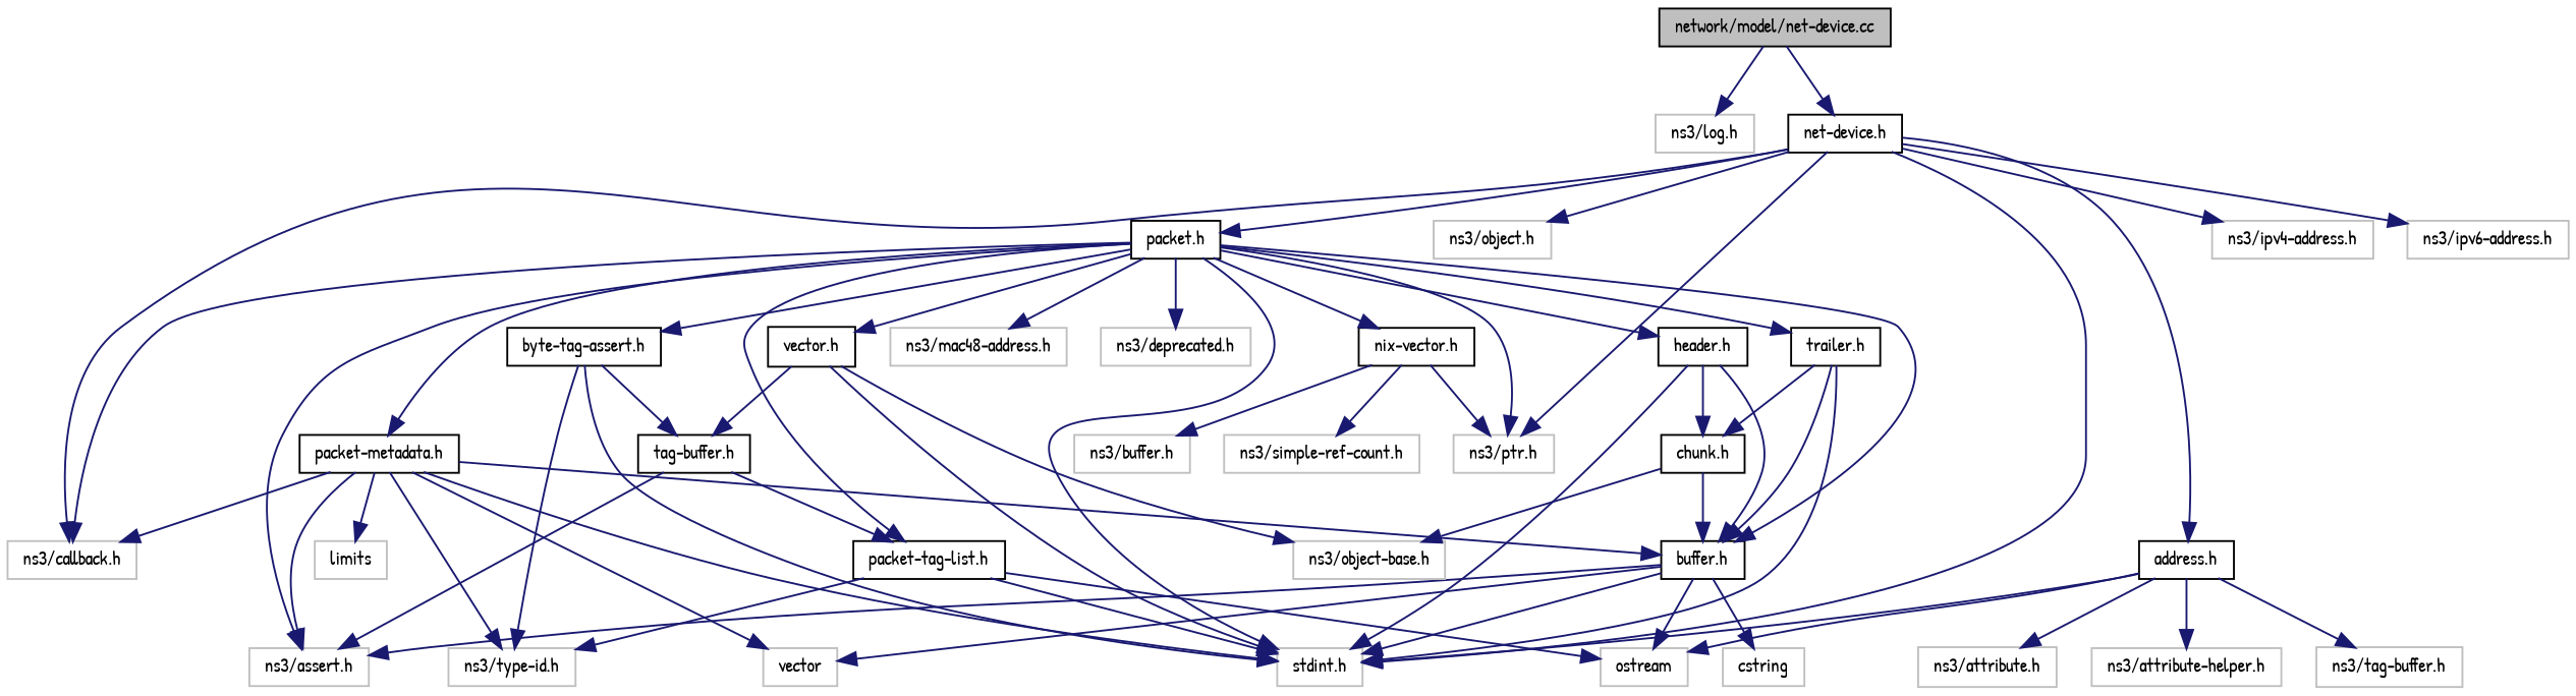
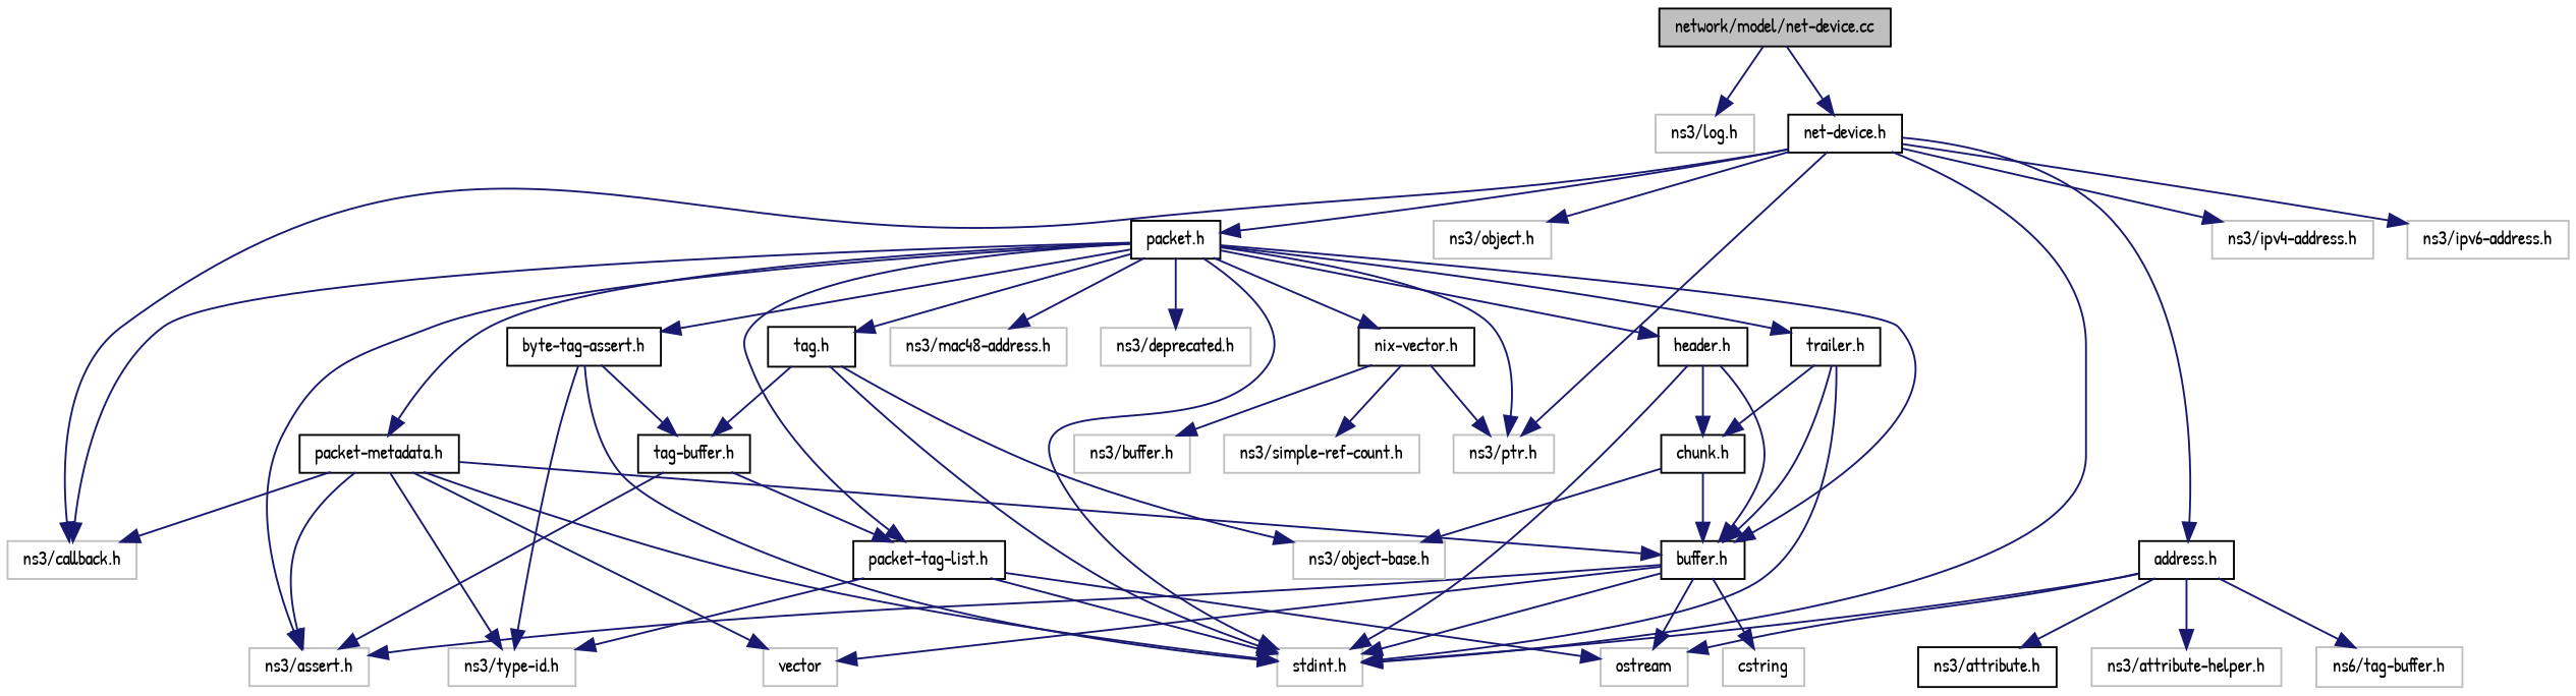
  digraph {
    fontname="Patrick Hand"
    node [color=grey75 fillcolor=white fontname="Patrick Hand" fontsize=10 shape=record style=filled]
    edge [color=midnightblue fontname="Patrick Hand" fontsize=10 labelfontname=Helvetica labelfontsize=10 style=solid]
    n1 [color=black fillcolor=grey75 fontcolor=black height=0.2 label="network/model/net-device.cc" width=0.4]
    n2 [height=0.2 label="ns3/log.h" width=0.4]
    n3 [color=black height=0.2 label="net-device.h" width=0.4]
    n4 [height=0.2 label="stdint.h" width=0.4]
    n5 [height=0.2 label="ns3/callback.h" width=0.4]
    n6 [height=0.2 label="ns3/object.h" width=0.4]
    n7 [height=0.2 label="ns3/ptr.h" width=0.4]
    n8 [color=black height=0.2 label="packet.h" width=0.4]
    n9 [color=black height=0.2 label="address.h" width=0.4]
    n10 [height=0.2 label="ns3/ipv4-address.h" width=0.4]
    n11 [height=0.2 label="ns3/ipv6-address.h" width=0.4]
    n12 [color=black height=0.2 label="buffer.h" width=0.4]
    n13 [height=0.2 label="ns3/assert.h" width=0.4]
    n14 [color=black height=0.2 label="header.h" width=0.4]
    n15 [color=black height=0.2 label="trailer.h" width=0.4]
    n16 [color=black height=0.2 label="packet-metadata.h" width=0.4]
-   n17 [color=black height=0.2 label="vector.h" width=0.4]
+   n17 [color=black height=0.2 label="tag.h" width=0.4]
    n18 [color=black height=0.2 label="byte-tag-assert.h" width=0.4]
    n19 [color=black height=0.2 label="packet-tag-list.h" width=0.4]
    n20 [color=black height=0.2 label="nix-vector.h" width=0.4]
    n21 [height=0.2 label="ns3/mac48-address.h" width=0.4]
    n22 [height=0.2 label="ns3/deprecated.h" width=0.4]
    n23 [height=0.2 label=ostream width=0.4]
-   n24 [height=0.2 label="ns3/attribute.h" width=0.4]
+   n24 [color=black height=0.2 label="ns3/attribute.h" width=0.4]
    n25 [height=0.2 label="ns3/attribute-helper.h" width=0.4]
-   n26 [height=0.2 label="ns3/tag-buffer.h" width=0.4]
+   n26 [height=0.2 label="ns6/tag-buffer.h" width=0.4]
    n27 [height=0.2 label=vector width=0.4]
    n28 [height=0.2 label=cstring width=0.4]
    n29 [color=black height=0.2 label="chunk.h" width=0.4]
-   n30 [height=0.2 label=limits width=0.4]
    n31 [height=0.2 label="ns3/type-id.h" width=0.4]
    n32 [height=0.2 label="ns3/object-base.h" width=0.4]
    n33 [color=black height=0.2 label="tag-buffer.h" width=0.4]
    n34 [height=0.2 label="ns3/simple-ref-count.h" width=0.4]
    n35 [height=0.2 label="ns3/buffer.h" width=0.4]
    n1 -> n2
    n1 -> n3
    n3 -> n4
    n3 -> n5
    n3 -> n6
    n3 -> n7
    n3 -> n8
    n3 -> n9
    n3 -> n10
    n3 -> n11
    n8 -> n4
    n8 -> n5
    n8 -> n7
    n8 -> n12
    n8 -> n13
    n8 -> n14
    n8 -> n15
    n8 -> n16
    n8 -> n17
    n8 -> n18
    n8 -> n19
    n8 -> n20
    n8 -> n21
    n8 -> n22
    n9 -> n4
    n9 -> n23
    n9 -> n24
    n9 -> n25
    n9 -> n26
    n12 -> n4
    n12 -> n13
    n12 -> n23
    n12 -> n27
    n12 -> n28
    n14 -> n4
    n14 -> n12
    n14 -> n29
    n15 -> n4
    n15 -> n12
    n15 -> n29
    n16 -> n4
    n16 -> n5
    n16 -> n12
    n16 -> n13
    n16 -> n27
-   n16 -> n30
    n16 -> n31
    n17 -> n4
    n17 -> n32
    n17 -> n33
    n18 -> n4
    n18 -> n31
    n18 -> n33
    n19 -> n4
    n19 -> n23
    n19 -> n31
    n20 -> n7
    n20 -> n34
    n20 -> n35
    n29 -> n12
    n29 -> n32
    n33 -> n13
    n33 -> n19
  }
